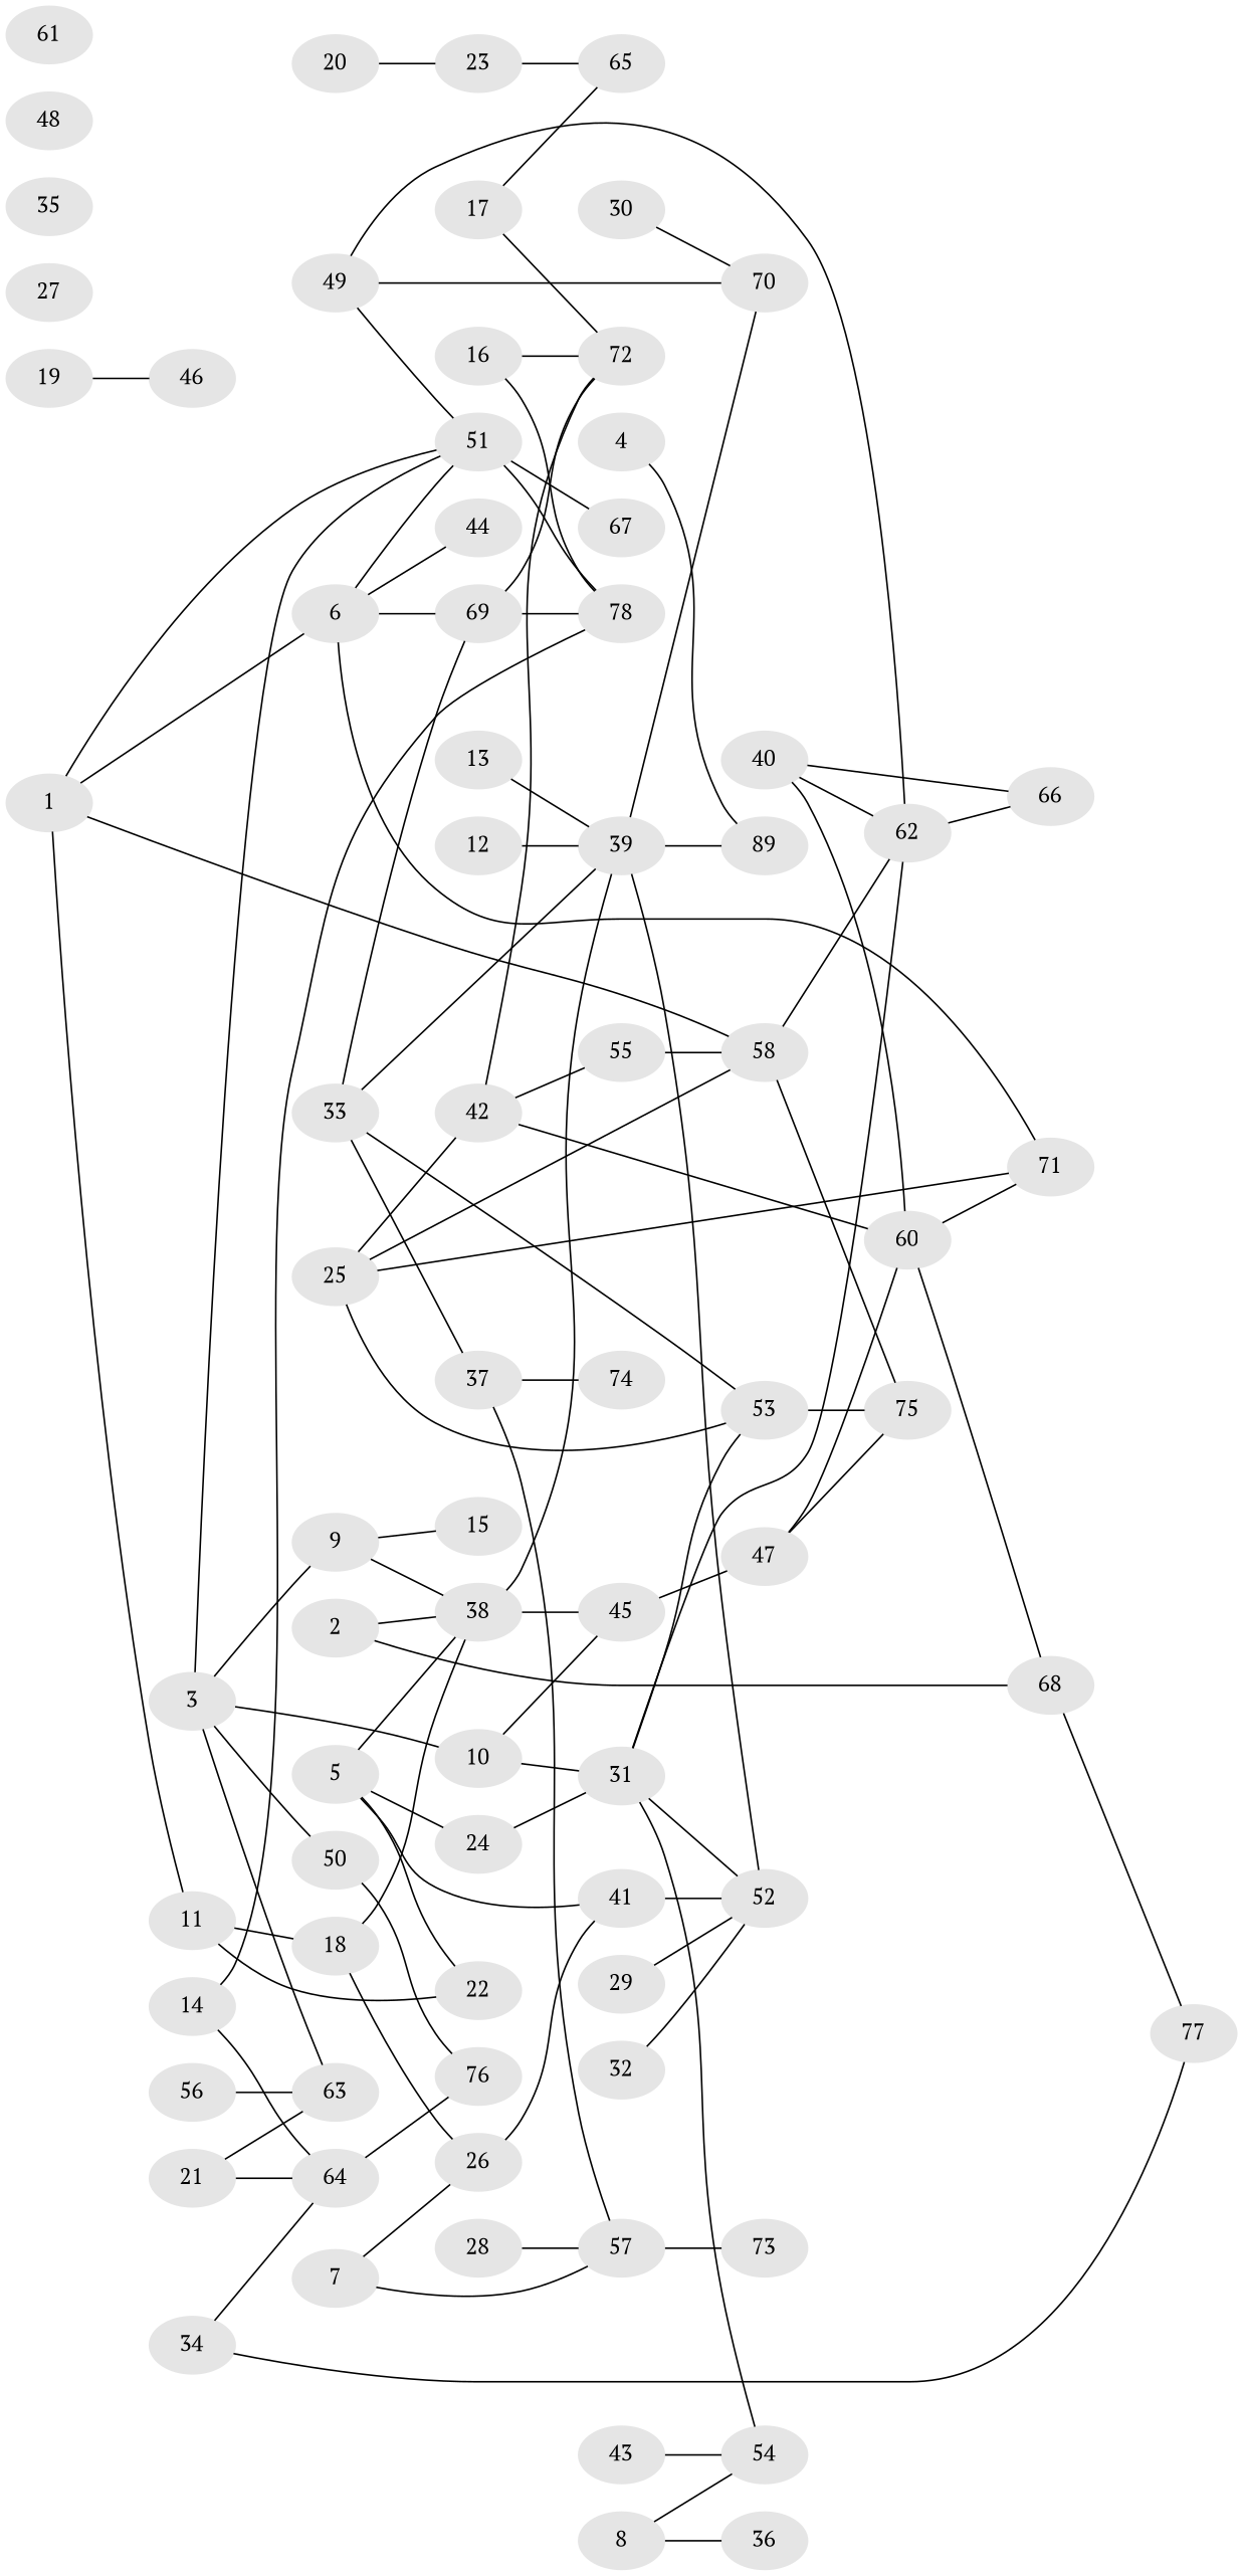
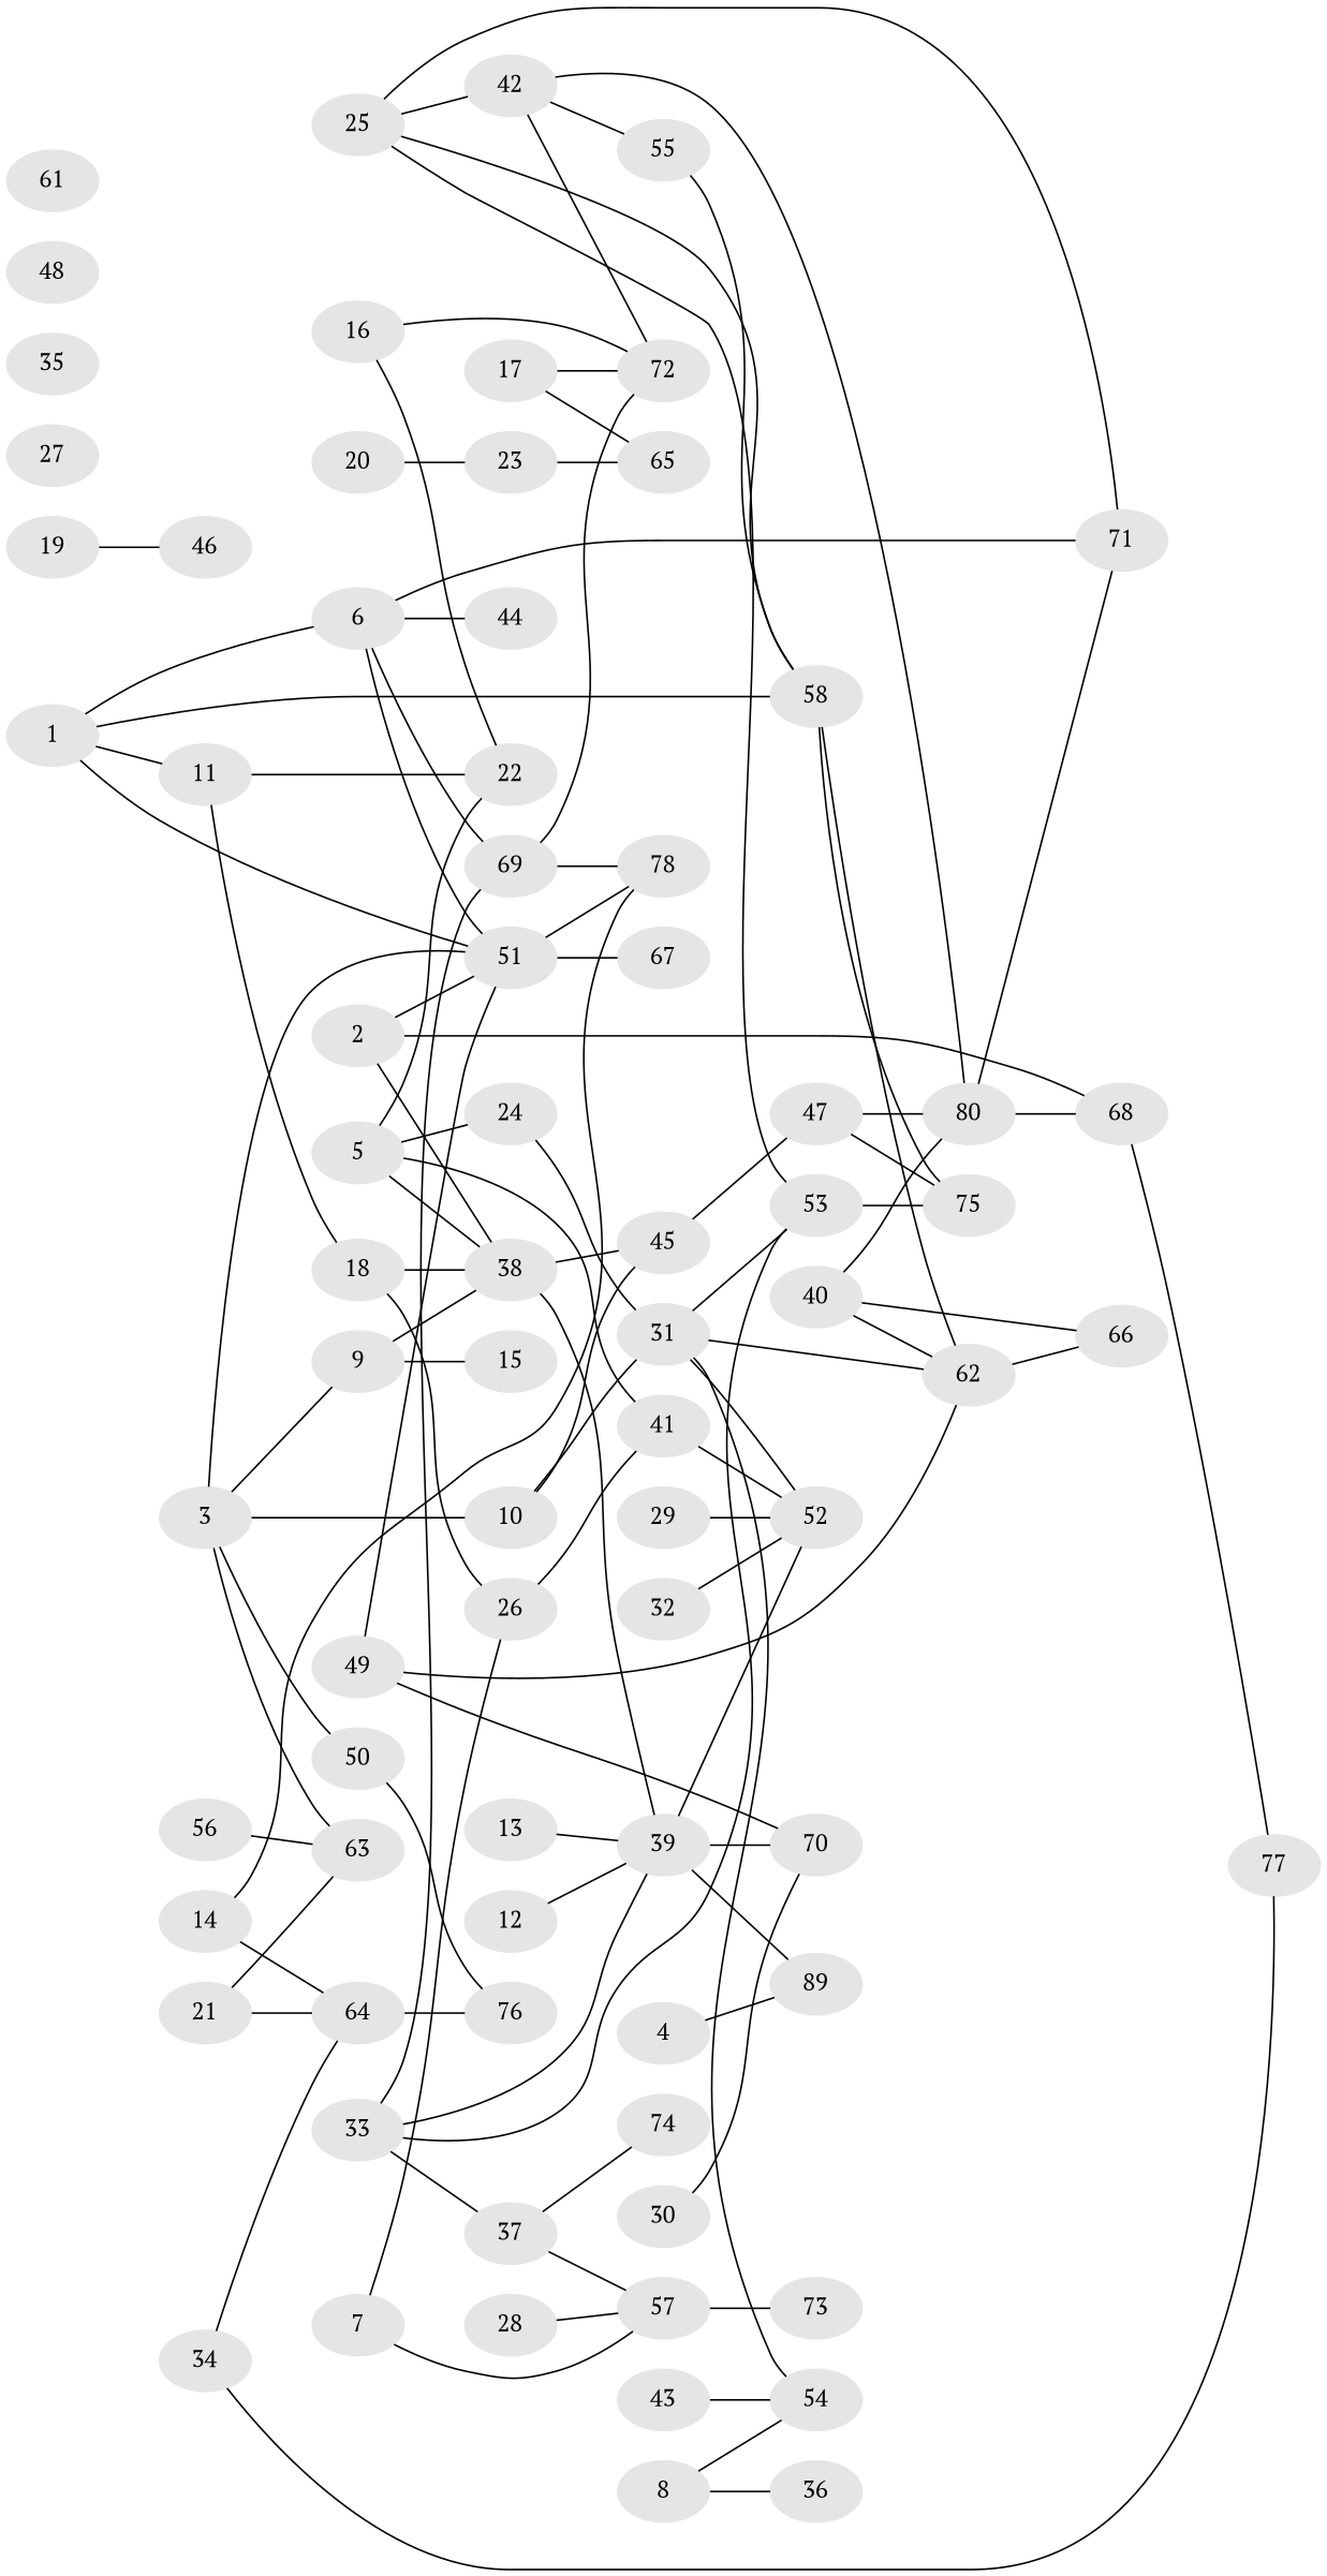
  graph {
    fontname="PT Serif"
    rankdir=LR
    node [color=gray90 fontname="PT Serif" style=filled]
    edge [fontname="PT Serif"]
    1
    6
    11
    51
    58
    44
    69
    71
    22
    18
    78
    67
    62
    75
    2
    38
    68
    45
    39
    77
    3
    9
    10
    50
    63
    15
    31
    76
    n29 [label=89]
    4
    5
    24
    41
    52
    72
    7
    26
    57
    73
    8
    36
    54
    53
    47
    12
    70
    13
    14
    64
    16
    17
    65
    19
    46
    20
    23
    21
    25
    42
-   60
+   60 [label=80]
    55
    27
    28
    29
    30
    66
    32
    33
    37
    74
    34
    35
    40
    43
    48
    49
    56
    61
    1 -- 6
    1 -- 11
    1 -- 51
    1 -- 58
    6 -- 51
    6 -- 44
    6 -- 69
    6 -- 71
    11 -- 22
    11 -- 18
    51 -- 78
    51 -- 67
    58 -- 62
    58 -- 75
    69 -- 78
    69 -- 72
    18 -- 38
    18 -- 26
    62 -- 66
+   2 -- 51
    2 -- 38
    2 -- 68
    38 -- 45
    38 -- 39
    68 -- 77
    45 -- 47
    39 -- n29
    39 -- 52
    39 -- 70
    3 -- 51
    3 -- 9
    3 -- 10
    3 -- 50
    3 -- 63
    9 -- 38
    9 -- 15
    10 -- 45
    10 -- 31
    50 -- 76
    31 -- 62
    31 -- 52
    31 -- 54
    31 -- 53
    4 -- n29
    5 -- 22
    5 -- 38
    5 -- 24
    5 -- 41
    24 -- 31
    41 -- 52
    7 -- 26
    7 -- 57
    26 -- 41
    57 -- 73
    8 -- 36
    8 -- 54
    53 -- 75
    47 -- 75
    47 -- 60
    12 -- 39
    13 -- 39
    14 -- 78
    14 -- 64
    64 -- 76
-   16 -- 78
+   16 -- 22
    16 -- 72
    17 -- 72
    17 -- 65
    19 -- 46
    20 -- 23
    23 -- 65
    21 -- 63
    21 -- 64
    25 -- 58
    25 -- 71
    25 -- 53
    25 -- 42
    42 -- 72
    42 -- 60
    42 -- 55
    60 -- 71
    60 -- 68
    55 -- 58
    28 -- 57
    29 -- 52
    30 -- 70
    32 -- 52
    33 -- 69
    33 -- 39
    33 -- 53
    33 -- 37
    37 -- 57
    37 -- 74
    34 -- 77
    34 -- 64
    40 -- 62
    40 -- 60
    40 -- 66
    43 -- 54
    49 -- 51
    49 -- 62
    49 -- 70
    56 -- 63
  }
